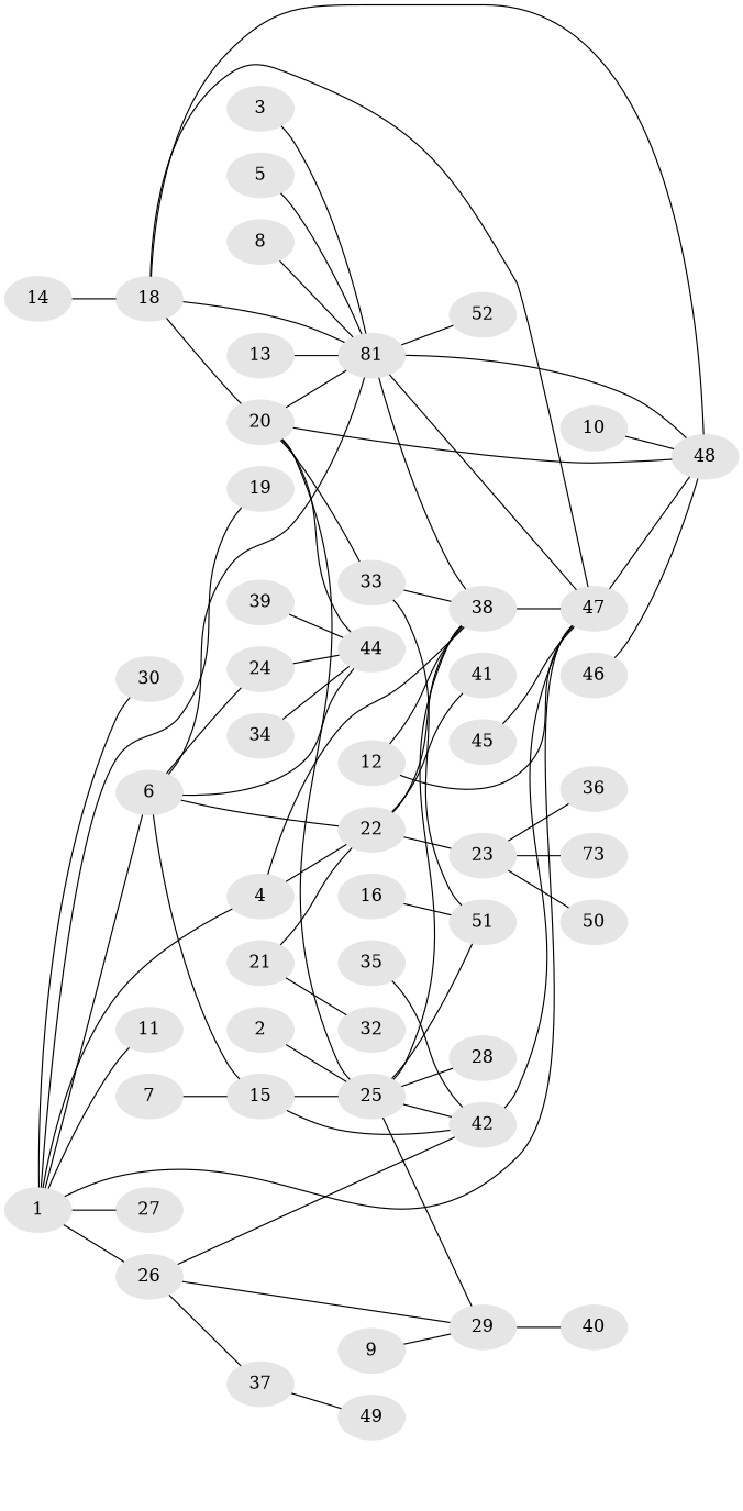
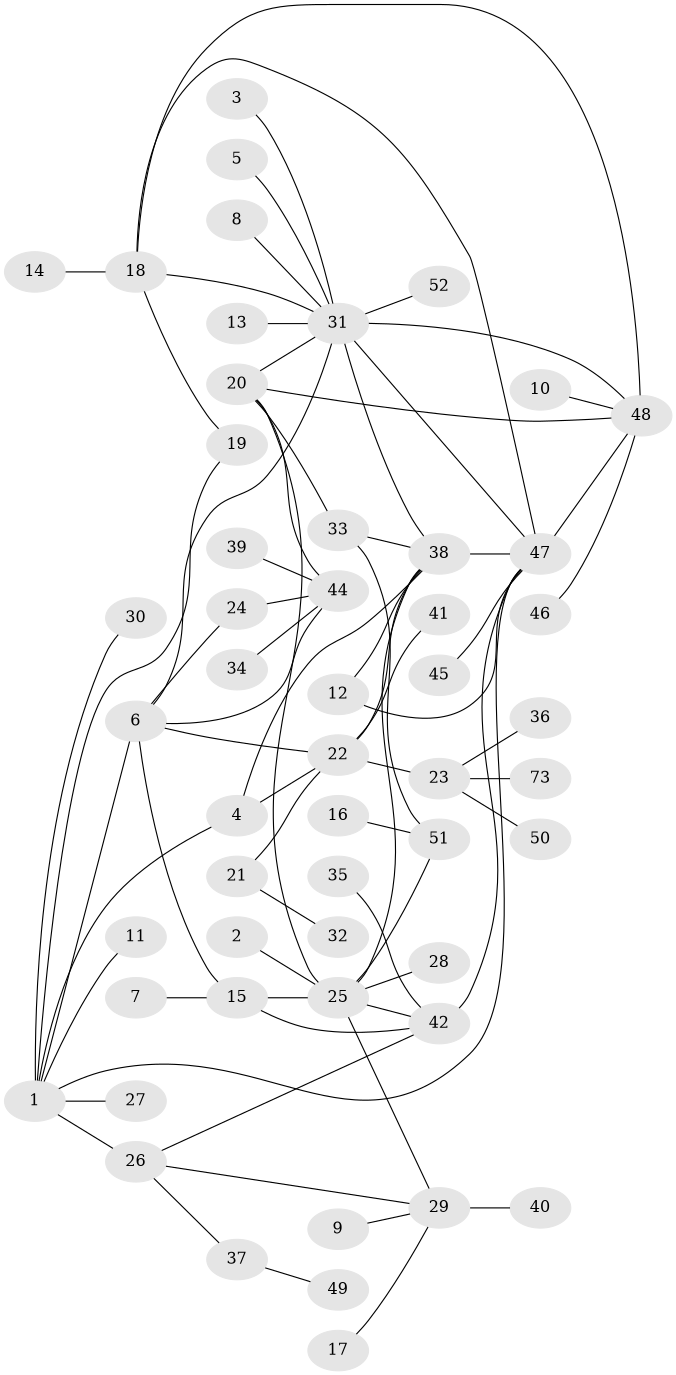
  graph {
    rankdir=LR
    node [color=gray90 style=filled]
    edge [weight=1.0]
    1
    4
    6
    11
    19
    26
    27
    30
    47
    22
    38
-   31 [label=81]
+   31
    15
    24
    44
    29
    42
    37
    48
    2
    25
    51
    28
    3
    52
    23
    41
    5
    7
    8
    9
    40
    10
    12
    13
    14
    18
    20
    16
+   17
    33
    21
    32
    36
    n45 [label=73]
    50
    49
    34
    35
    39
    45
    46
    1 -- 4
    1 -- 6
    1 -- 11
    1 -- 19
    1 -- 26 [weight=6.0]
    1 -- 27
    1 -- 30
    1 -- 47
    4 -- 22 [weight=4.0]
    4 -- 38 [weight=2.0]
    6 -- 22
    6 -- 31
    6 -- 15
    6 -- 24 [weight=3.0]
    6 -- 44 [weight=3.0]
    26 -- 29
    26 -- 42
    26 -- 37
    47 -- 48
    22 -- 38 [weight=2.0]
    22 -- 23
    22 -- 41
    38 -- 47
    31 -- 47
    31 -- 38
    31 -- 48
    31 -- 52
    15 -- 42 [weight=2.0]
    15 -- 25 [weight=4.0]
    24 -- 44
    29 -- 40
    42 -- 47
    37 -- 49
    2 -- 25
    25 -- 38
    25 -- 29
    25 -- 42 [weight=2.0]
    25 -- 51
    25 -- 28
    3 -- 31
    23 -- 36
    23 -- n45
    23 -- 50
    5 -- 31
    7 -- 15
    8 -- 31
    9 -- 29
    10 -- 48
    12 -- 47
    12 -- 38
    13 -- 31
    14 -- 18
    18 -- 47
    18 -- 31
    18 -- 48
-   18 -- 20
+   18 -- 19
    20 -- 31
    20 -- 44
    20 -- 48
    20 -- 25
    20 -- 33
    16 -- 51
+   17 -- 29
    33 -- 38
    33 -- 51
    21 -- 22
    21 -- 32
    34 -- 44
    35 -- 42
    39 -- 44
    45 -- 47
    46 -- 48
  }
